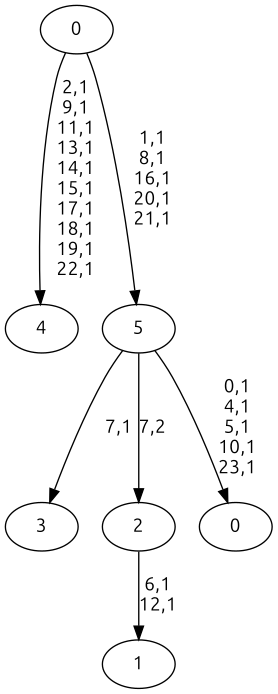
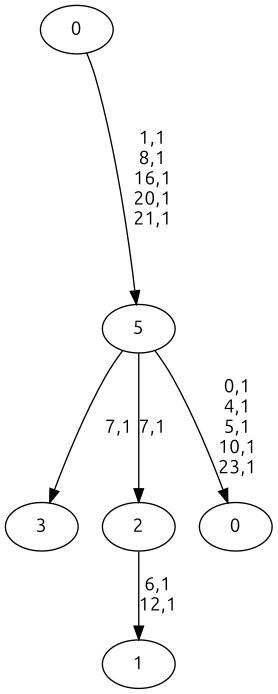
  digraph {
    fontname=Ubuntu
    node [fontname=Ubuntu]
    edge [fontname=Ubuntu]
-   n1 [label=4]
    n2 [label=3]
    n3 [label=2]
    n4 [label=1]
    n5 [label=0]
    5
    0
    n3 -> n4 [label="6,1\n12,1"]
    5 -> n2 [label="7,1"]
-   5 -> n3 [label="7,2"]
+   5 -> n3 [label="7,1"]
    5 -> n5 [label="0,1\n4,1\n5,1\n10,1\n23,1"]
-   0 -> n1 [label="2,1\n9,1\n11,1\n13,1\n14,1\n15,1\n17,1\n18,1\n19,1\n22,1"]
    0 -> 5 [label="1,1\n8,1\n16,1\n20,1\n21,1"]
  }
